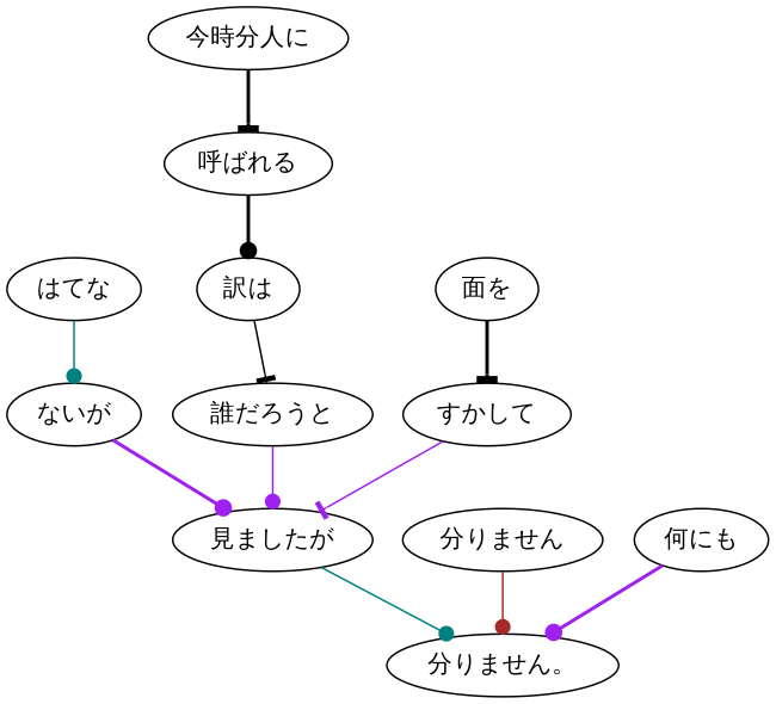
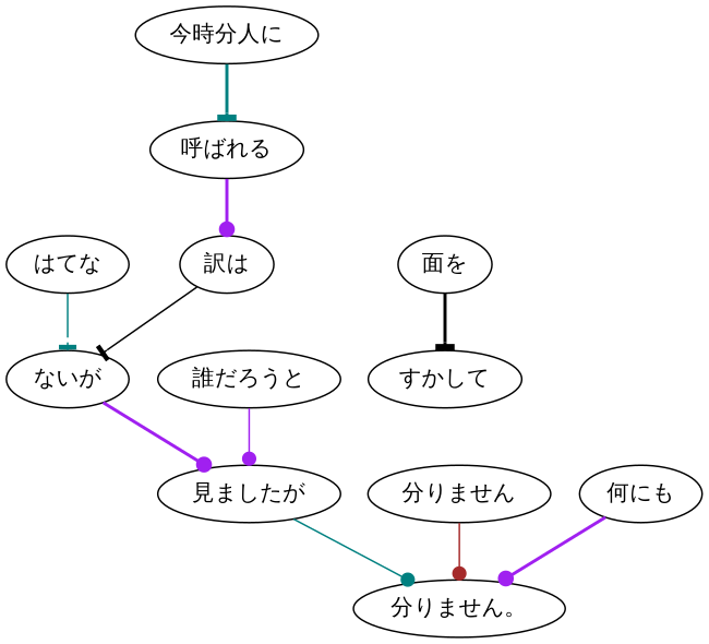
  digraph {
    fontname="Open Sans"
    node [fontname="Open Sans"]
    edge [arrowhead=dot color=purple fontname="Open Sans" style=solid]
    n1 [label="はてな"]
    n2 [label="ないが"]
    n3 [label="見ましたが"]
    n4 [label="今時分人に"]
    n5 [label="呼ばれる"]
    n6 [label="訳は"]
    n7 [label="分りません。"]
    n8 [label="誰だろうと"]
    n9 [label="すかして"]
    n10 [label="面を"]
    n11 [label="分りません"]
    n12 [label="何にも"]
-   n1 -> n2 [color=teal]
+   n1 -> n2 [arrowhead=tee color=teal]
    n2 -> n3 [style=bold]
    n3 -> n7 [color=teal]
-   n4 -> n5 [arrowhead=tee color=black style=bold]
-   n5 -> n6 [color=black style=bold]
-   n6 -> n8 [arrowhead=tee color=black]
+   n4 -> n5 [arrowhead=tee color=teal style=bold]
+   n5 -> n6 [style=bold]
+   n6 -> n2 [arrowhead=tee color=black]
    n8 -> n3
-   n9 -> n3 [arrowhead=tee]
    n10 -> n9 [arrowhead=tee color=black style=bold]
    n11 -> n7 [color=brown]
    n12 -> n7 [style=bold]
  }
